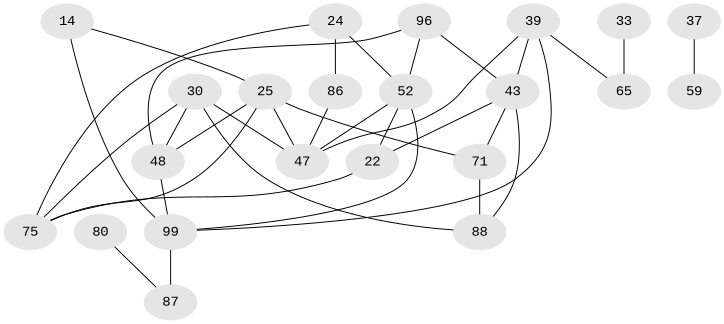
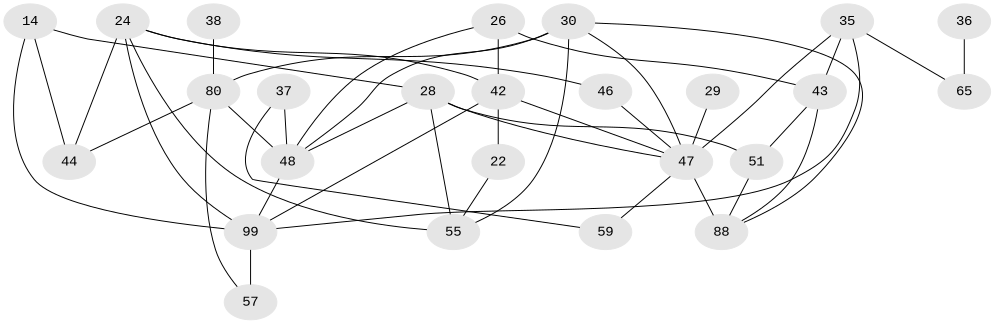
  graph {
    fontname="Liberation Mono"
    node [color=gray90 fontname="Liberation Mono" style=filled]
    edge [fontname="Liberation Mono"]
-   28 [super="+19" label=25]
+   28 [super="+19"]
    48 [super="+11"]
-   51 [super="+13+21" label=71]
-   55 [super="+53" label=75]
+   51 [super="+13+21"]
+   55 [super="+53"]
    47 [super="+30+41"]
    n6 [label=14]
+   44 [super="+23"]
    n8 [label=99 super="+5+10+37"]
-   57 [super="+16" label=87]
+   57 [super="+16"]
    n10 [label=65]
-   33
+   33 [label=36]
    n12 [label=24 super="+2+32"]
-   42 [super="+31" label=52]
-   46 [super="+7" label=86]
-   26 [super="+1" label=96]
+   42 [super="+31"]
+   46 [super="+7"]
+   26 [super="+1"]
    43
    n17 [label=22]
    n18 [label=88 super="+50"]
    n19 [label=37]
    59
+   29
    n22 [label=30 super="+20"]
    n23 [label=80 super="+12"]
-   39 [super="+3+25+6"]
+   38
+   39 [super="+3+25+6" label=35]
    28 -- 48
    28 -- 51
    28 -- 55
    28 -- 47
    48 -- n8 [weight=3]
    51 -- n18 [weight=2]
+   47 -- n18 [weight=5]
+   47 -- 59
    n6 -- 28
+   n6 -- 44
    n6 -- n8 [weight=2]
    n8 -- 57 [weight=2]
    33 -- n10
    n12 -- 55
+   n12 -- 44 [weight=2]
+   n12 -- n8 [weight=2]
    n12 -- 42
    n12 -- 46
    42 -- 47
    42 -- n8
    42 -- n17
    46 -- 47
    26 -- 48
    26 -- 42
    26 -- 43 [weight=2]
    43 -- 51 [weight=2]
-   43 -- n17
    43 -- n18 [weight=2]
    n17 -- 55
+   n19 -- 48 [weight=2]
    n19 -- 59
+   29 -- 47
    n22 -- 48
    n22 -- 55
    n22 -- 47
    n22 -- n18
+   n22 -- n23
+   n23 -- 48
+   n23 -- 44 [weight=2]
    n23 -- 57
+   38 -- n23
    39 -- 47
    39 -- n8
    39 -- n10
    39 -- 43
  }
